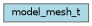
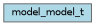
  digraph {
    rankdir=LR
-   n1 [color=gray40 fillcolor=lightblue fontname=Helvetica fontsize=10 height=0.2 label=model_mesh_t shape=box style=filled width=0.4]
+   n1 [color=gray40 fillcolor=lightblue fontname=Helvetica fontsize=10 height=0.2 label=model_model_t shape=box style=filled width=0.4]
  }
